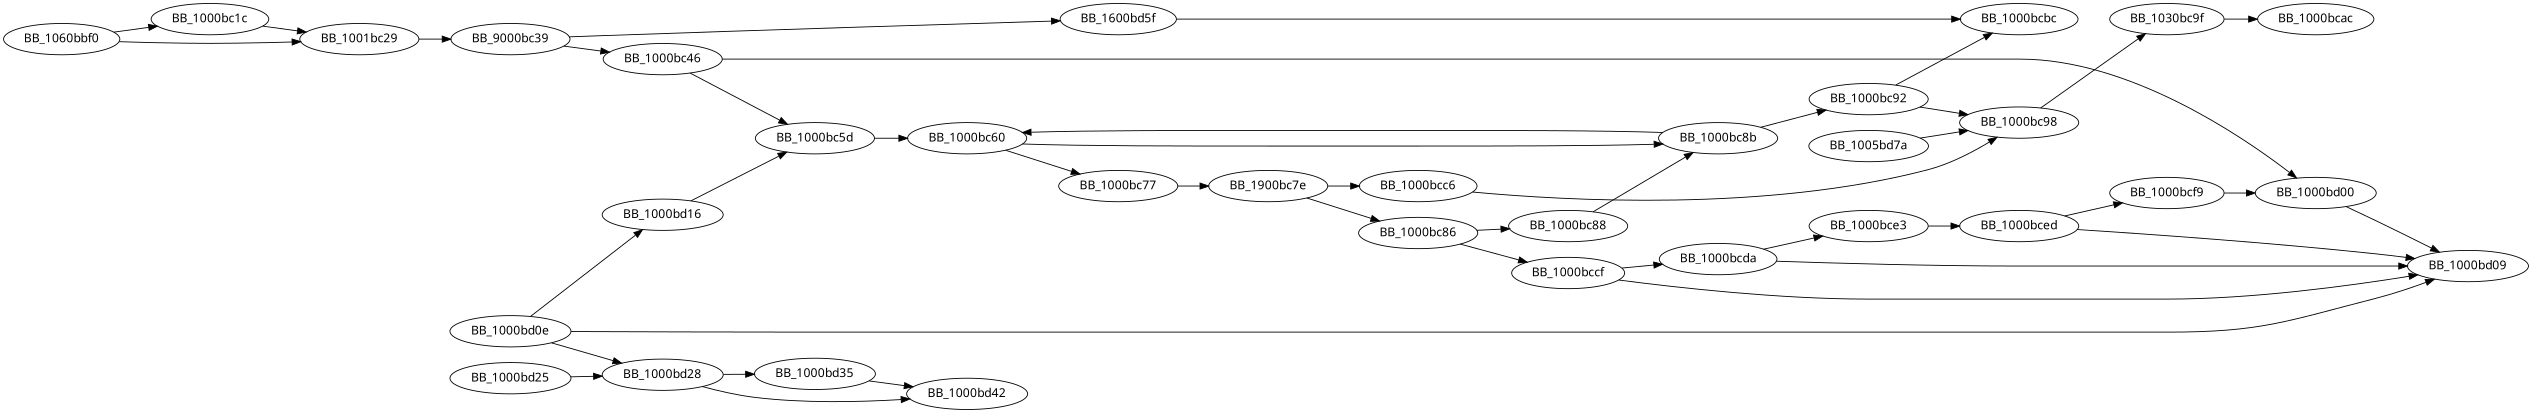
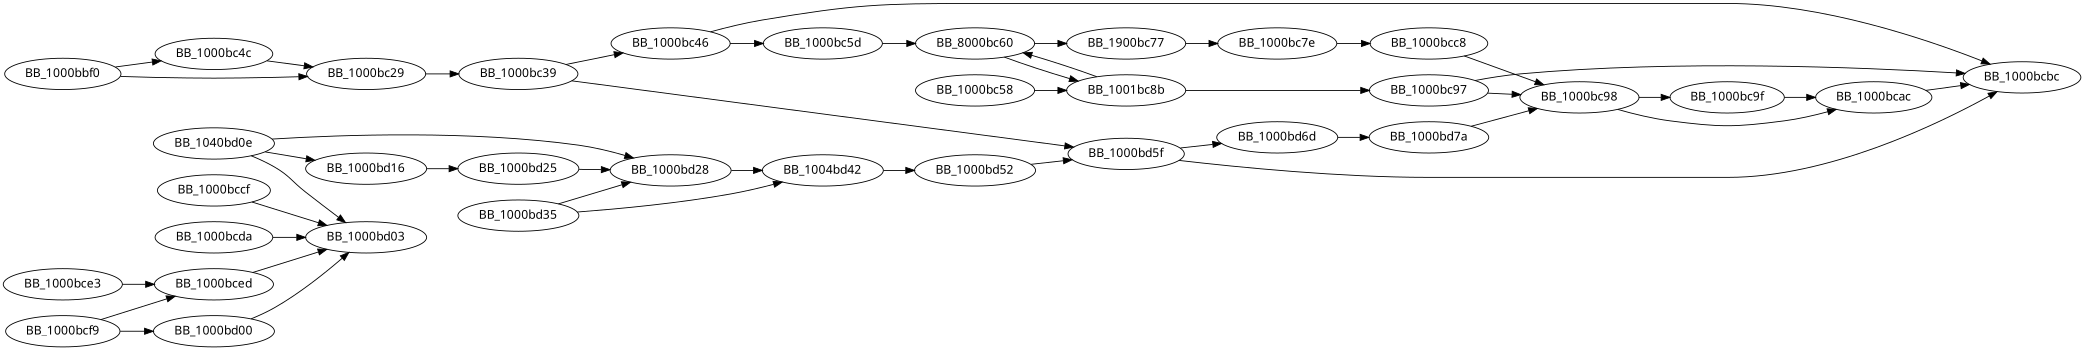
  digraph {
    fontname="Noto Sans"
    rankdir=LR
    node [fontname="Noto Sans"]
    edge [fontname="Noto Sans"]
-   BB_1000bbf0 [label=BB_1060bbf0]
-   BB_1000bc1c
-   BB_1000bc29 [label=BB_1001bc29]
-   BB_1000bc39 [label=BB_9000bc39]
+   BB_1000bbf0
+   BB_1000bc1c [label=BB_1000bc4c]
+   BB_1000bc29
+   BB_1000bc39
    BB_1000bc46
-   BB_1000bd5f [label=BB_1600bd5f]
+   BB_1000bd5f
    BB_1000bc5d
    BB_1000bcbc
-   BB_1000bc60
-   BB_1000bd7a [label=BB_1005bd7a]
-   BB_1000bc77
-   BB_1000bc8b
-   BB_1000bc7e [label=BB_1900bc7e]
-   BB_1000bc92
-   BB_1000bc86
-   BB_1000bcc6
+   BB_1000bd6d
+   BB_1000bc60 [label=BB_8000bc60]
+   BB_1000bd7a
+   BB_1000bc77 [label=BB_1900bc77]
+   BB_1000bc8b [label=BB_1001bc8b]
+   BB_1000bc7e
+   BB_1000bc92 [label=BB_1000bc97]
+   BB_1000bcc6 [label=BB_1000bcc8]
    BB_1000bc98
-   BB_1000bc88
+   BB_1000bc88 [label=BB_1000bc58]
    BB_1000bccf
    BB_1000bcda
-   BB_1000bd03 [label=BB_1000bd09]
-   BB_1000bc9f [label=BB_1030bc9f]
+   BB_1000bd03
+   BB_1000bc9f
    BB_1000bcac
    BB_1000bce3
    BB_1000bced
-   BB_1000bd0e
+   BB_1000bd0e [label=BB_1040bd0e]
    BB_1000bd16
    BB_1000bd28
    n30 [label=BB_1000bcf9]
    BB_1000bd00
    BB_1000bd25
    BB_1000bd35
-   BB_1000bd42
+   BB_1000bd42 [label=BB_1004bd42]
+   BB_1000bd52
    BB_1000bbf0 -> BB_1000bc1c
    BB_1000bbf0 -> BB_1000bc29
    BB_1000bc1c -> BB_1000bc29
    BB_1000bc29 -> BB_1000bc39
    BB_1000bc39 -> BB_1000bc46
    BB_1000bc39 -> BB_1000bd5f
    BB_1000bc46 -> BB_1000bc5d
-   BB_1000bc46 -> BB_1000bd00
+   BB_1000bc46 -> BB_1000bcbc
    BB_1000bd5f -> BB_1000bcbc
+   BB_1000bd5f -> BB_1000bd6d
    BB_1000bc5d -> BB_1000bc60
+   BB_1000bd6d -> BB_1000bd7a
    BB_1000bc60 -> BB_1000bc77
    BB_1000bc60 -> BB_1000bc8b
    BB_1000bd7a -> BB_1000bc98
    BB_1000bc77 -> BB_1000bc7e
    BB_1000bc8b -> BB_1000bc60
    BB_1000bc8b -> BB_1000bc92
-   BB_1000bc7e -> BB_1000bc86
    BB_1000bc7e -> BB_1000bcc6
    BB_1000bc92 -> BB_1000bcbc
    BB_1000bc92 -> BB_1000bc98
-   BB_1000bc86 -> BB_1000bc88
-   BB_1000bc86 -> BB_1000bccf
    BB_1000bcc6 -> BB_1000bc98
    BB_1000bc98 -> BB_1000bc9f
+   BB_1000bc98 -> BB_1000bcac
    BB_1000bc88 -> BB_1000bc8b
-   BB_1000bccf -> BB_1000bcda
    BB_1000bccf -> BB_1000bd03
    BB_1000bcda -> BB_1000bd03
-   BB_1000bcda -> BB_1000bce3
    BB_1000bc9f -> BB_1000bcac
+   BB_1000bcac -> BB_1000bcbc
    BB_1000bce3 -> BB_1000bced
    BB_1000bced -> BB_1000bd03
-   BB_1000bced -> n30
+   n30 -> BB_1000bced
    BB_1000bd0e -> BB_1000bd03
    BB_1000bd0e -> BB_1000bd16
    BB_1000bd0e -> BB_1000bd28
-   BB_1000bd16 -> BB_1000bc5d
-   BB_1000bd28 -> BB_1000bd35
+   BB_1000bd16 -> BB_1000bd25
+   BB_1000bd35 -> BB_1000bd28
    BB_1000bd28 -> BB_1000bd42
    n30 -> BB_1000bd00
    BB_1000bd00 -> BB_1000bd03
    BB_1000bd25 -> BB_1000bd28
    BB_1000bd35 -> BB_1000bd42
+   BB_1000bd42 -> BB_1000bd52
+   BB_1000bd52 -> BB_1000bd5f
  }
